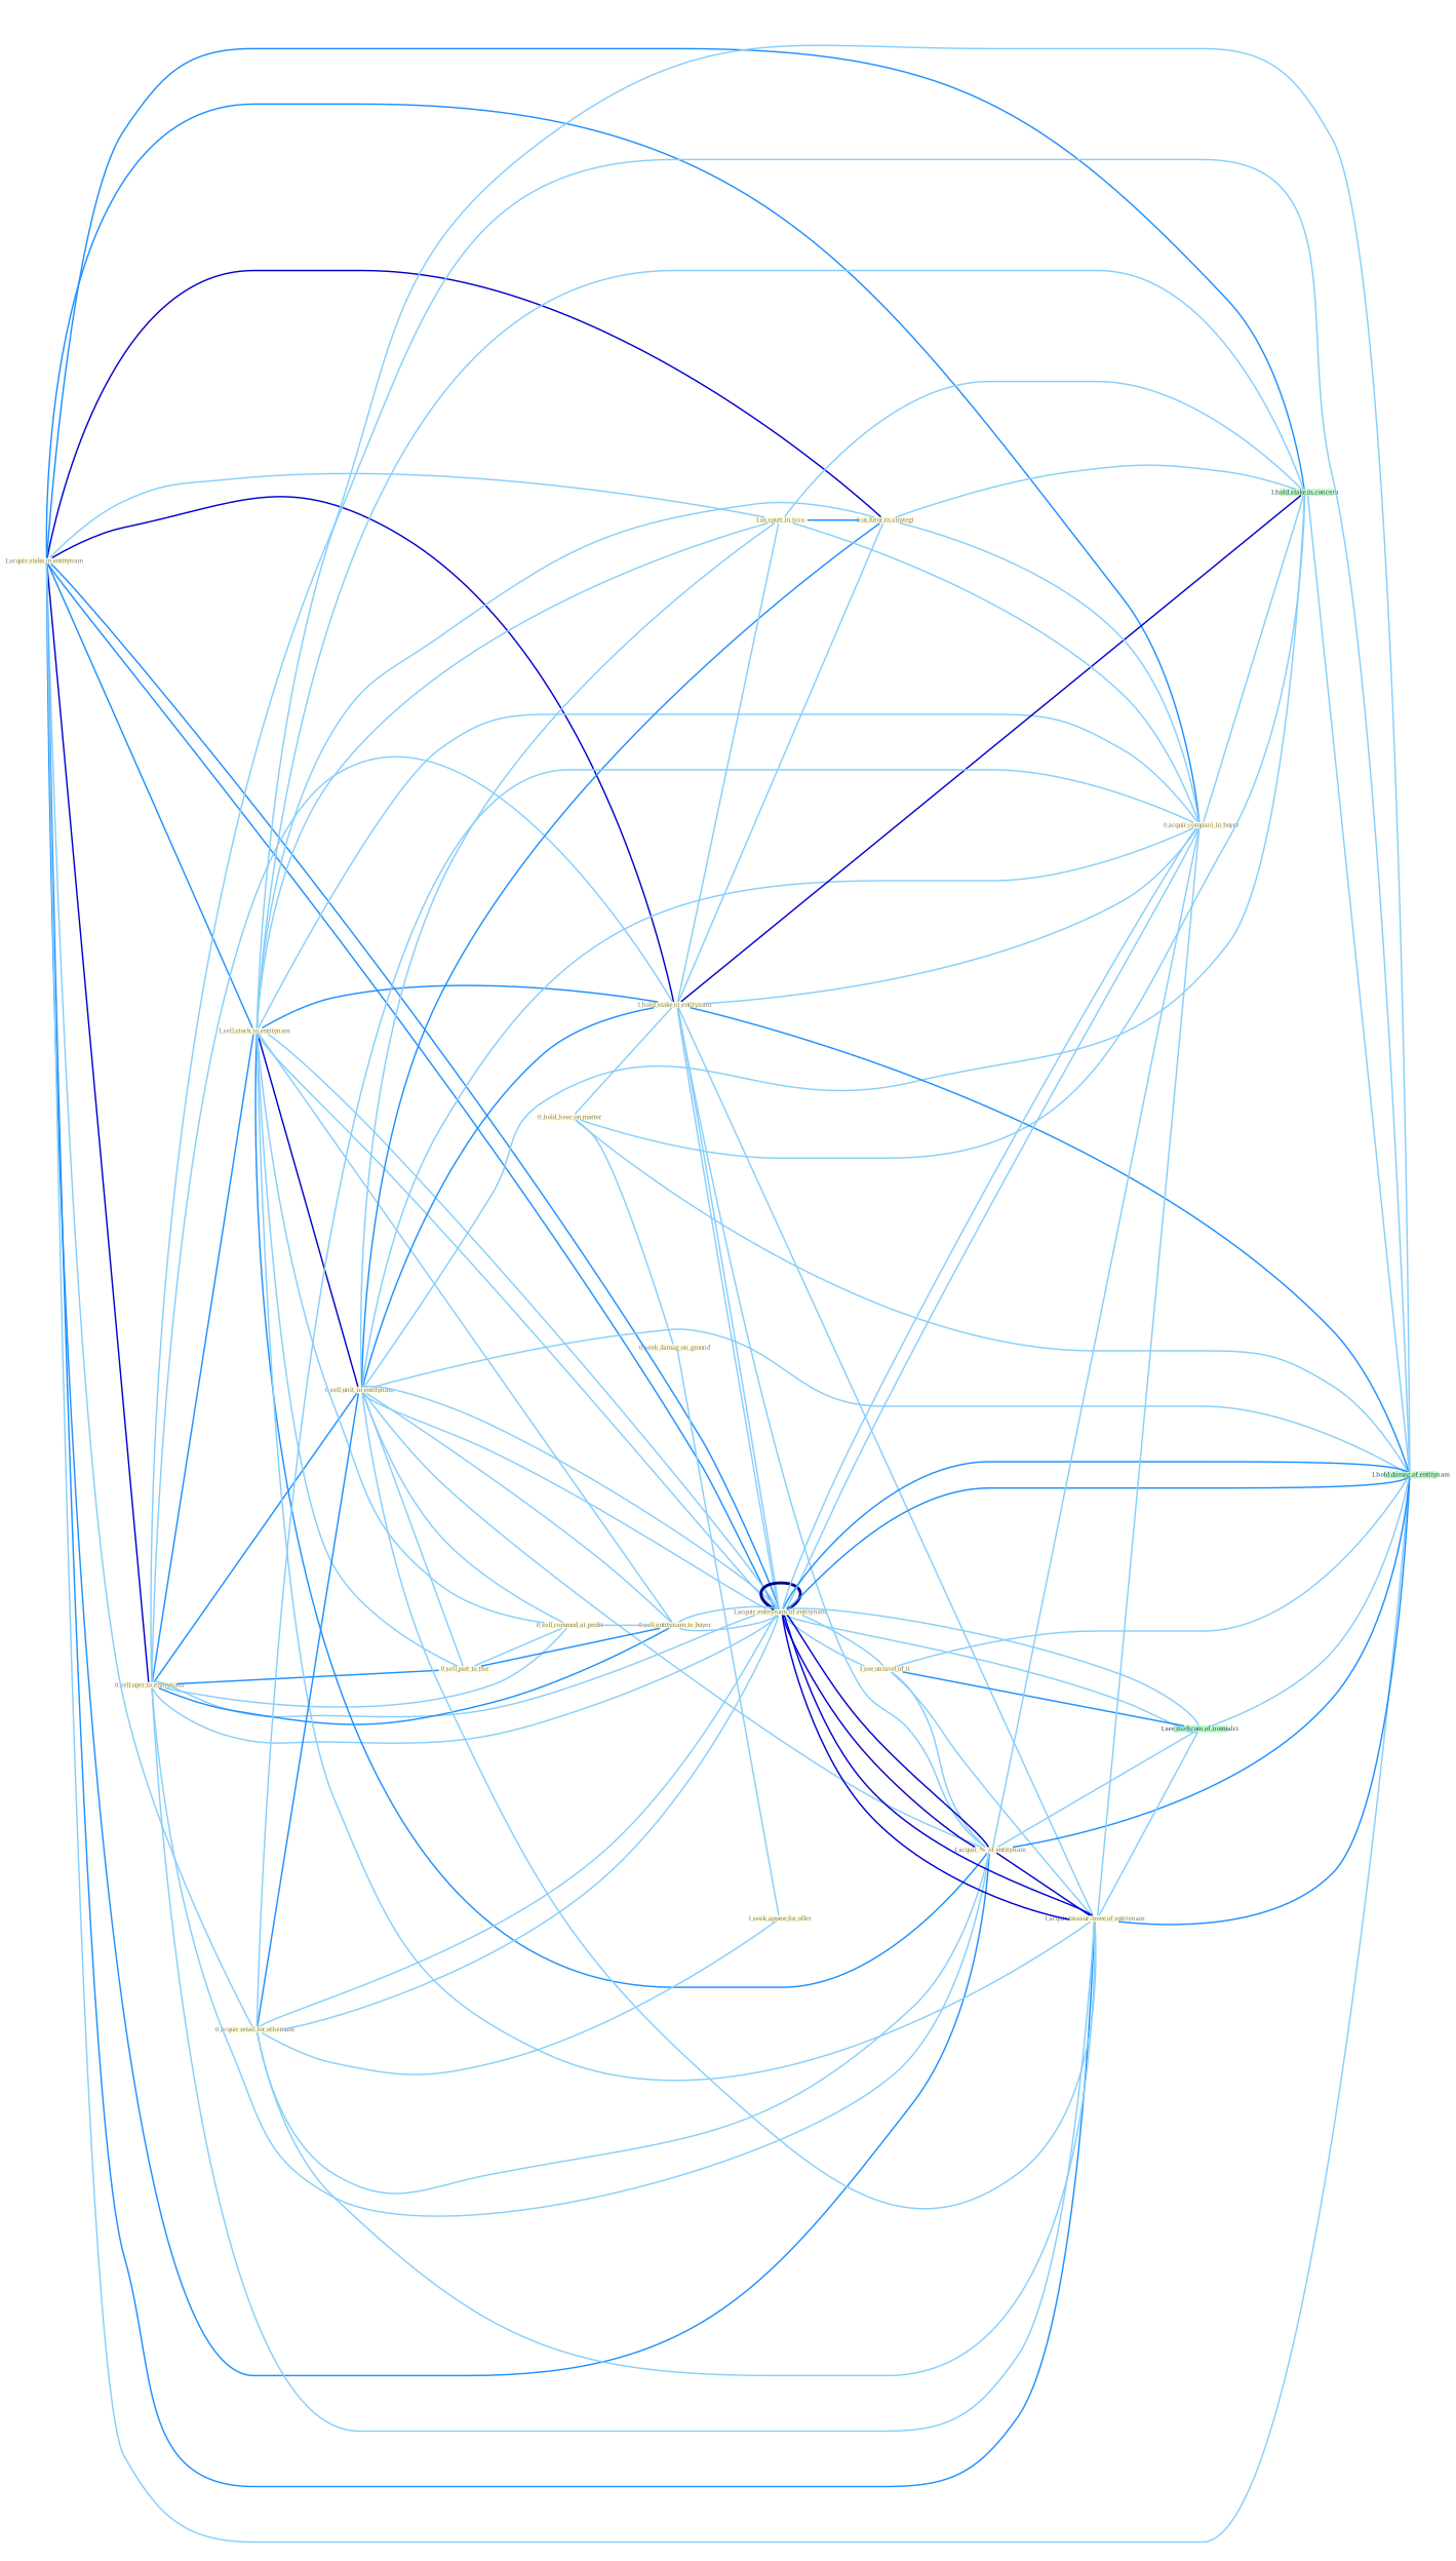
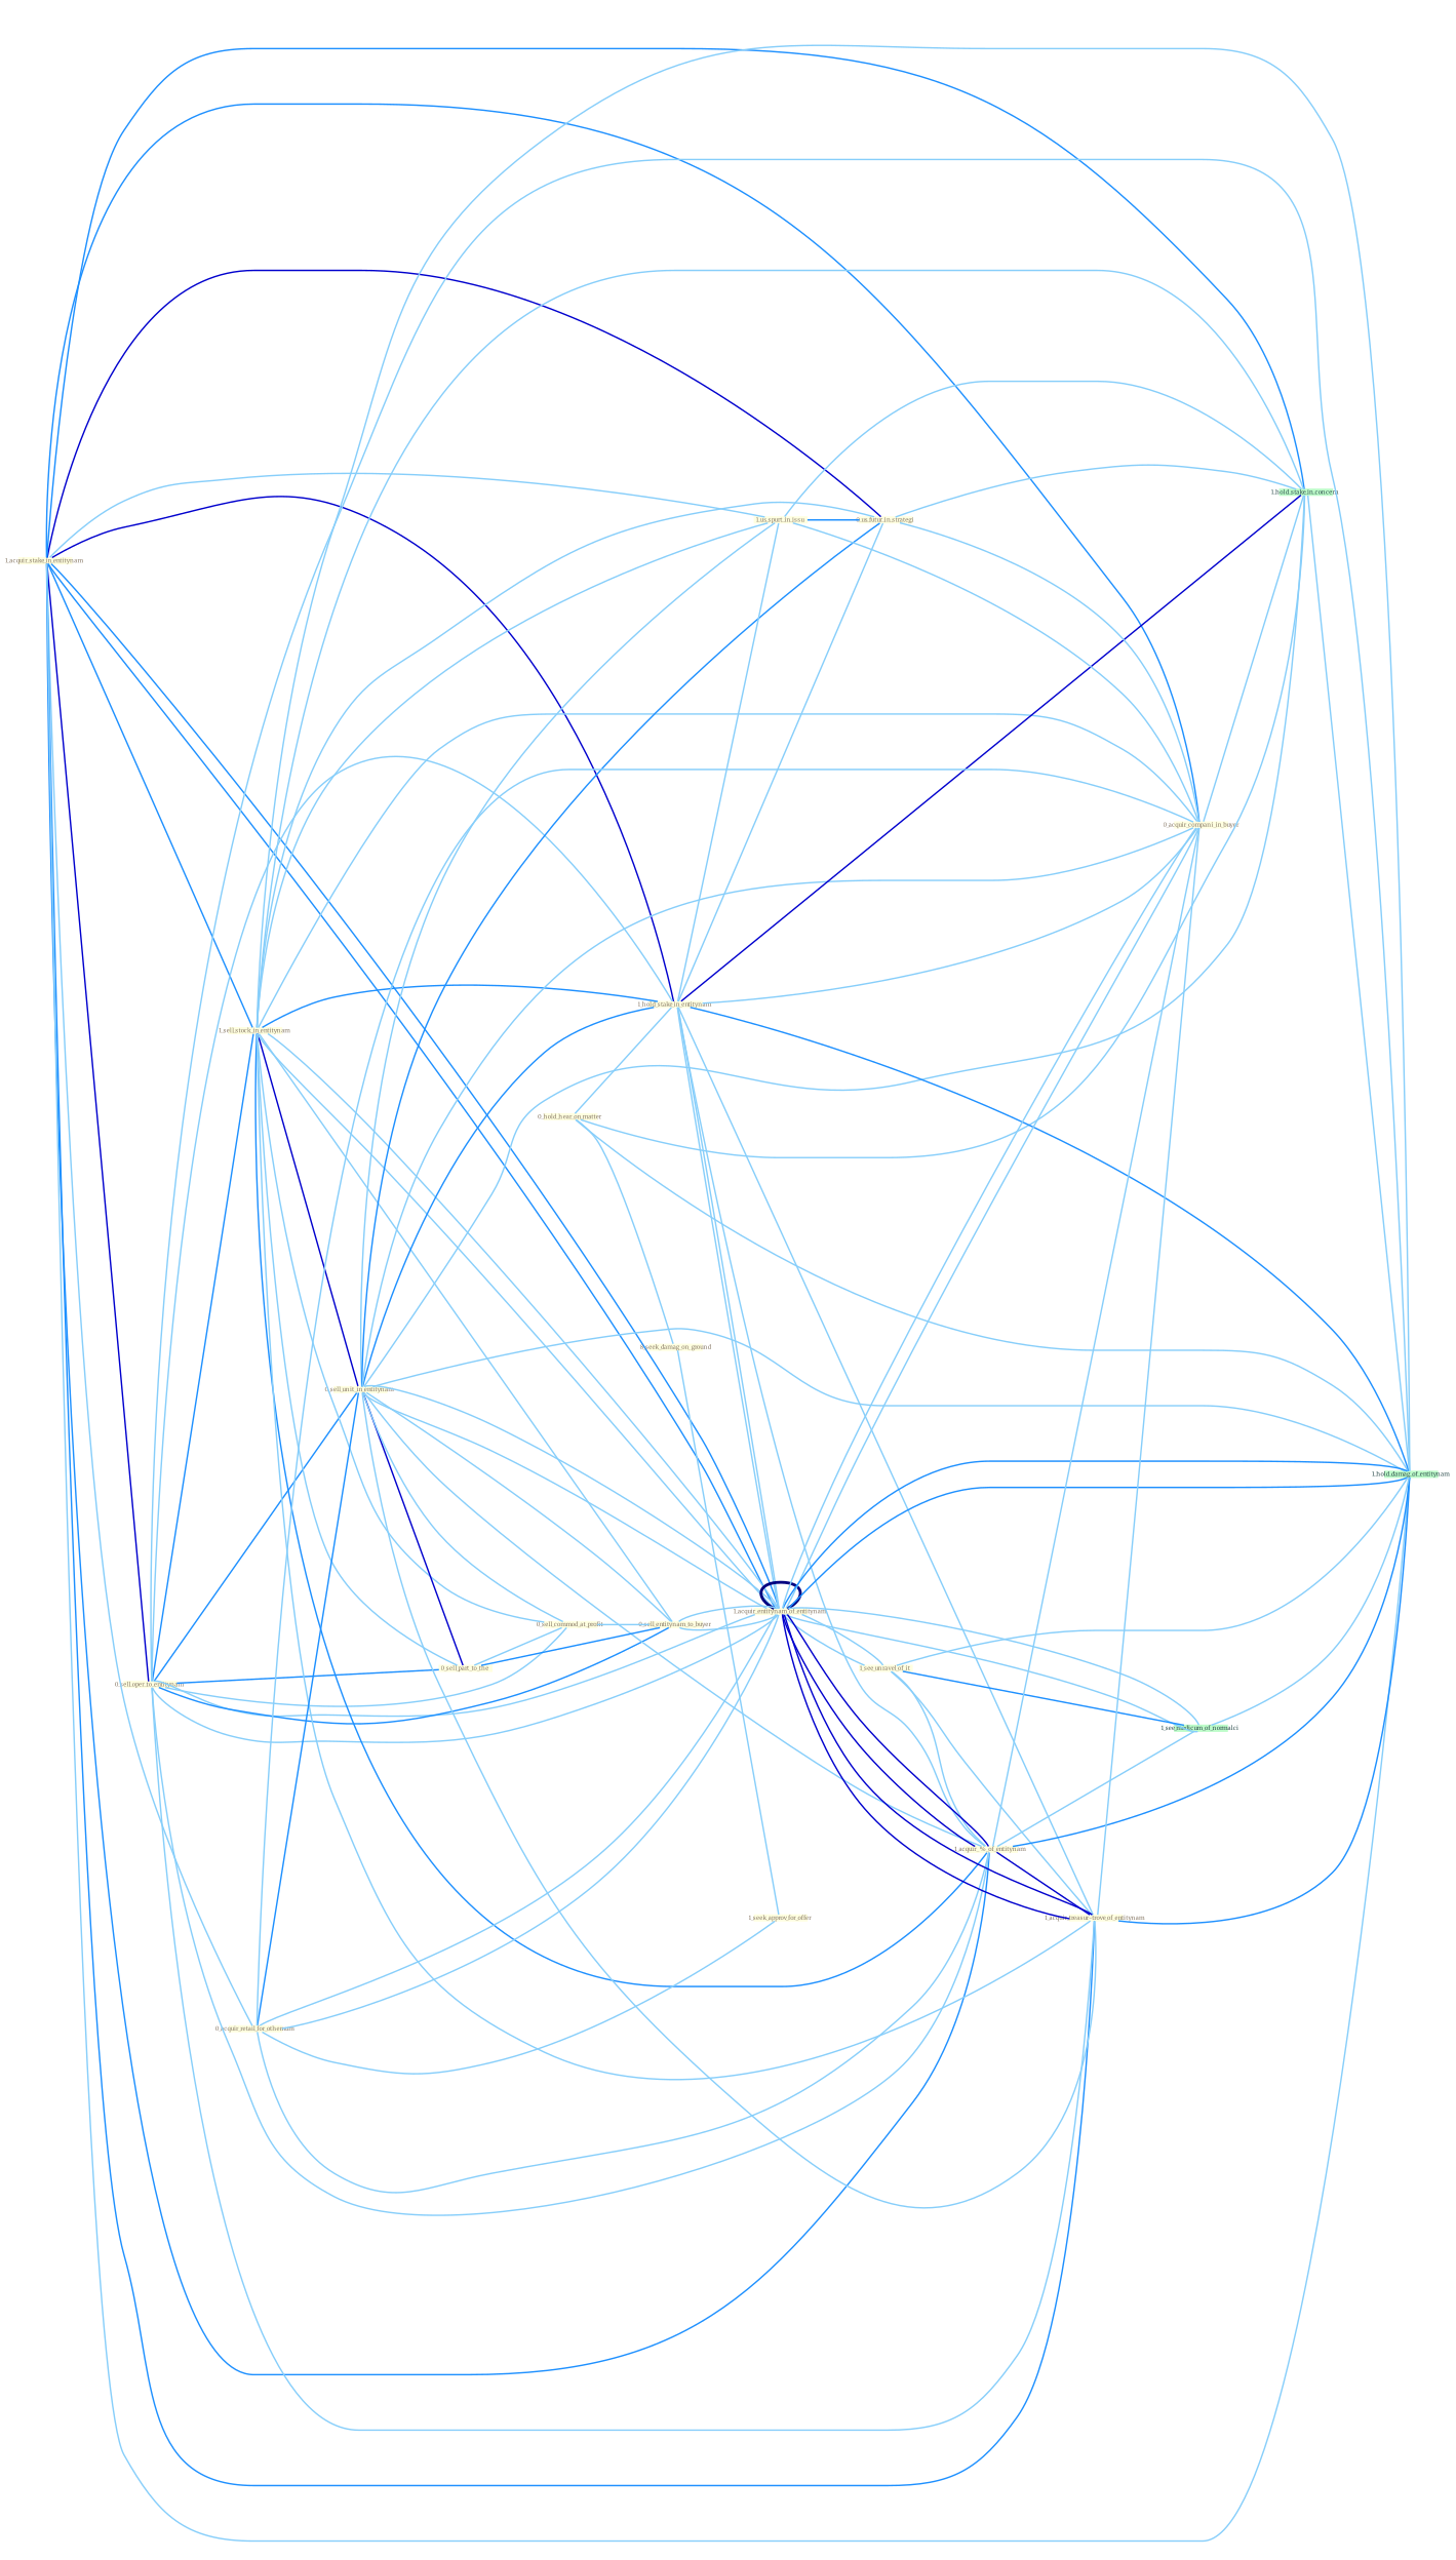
  graph {
    fontname=Merriweather
    rankdir=LR
    node [color="#ffffe0" fixedsize=true fontcolor="#8b7d6b" fontname=Merriweather fontsize=4 shape=polygon style=filled]
    edge [color="#87cefa" fontname=Merriweather w=1]
    "1_acquir_stake_in_entitynam " [height=.06 width=.5]
    "0_sell_oper_to_entitynam " [height=.06 width=.5]
    "1_sell_stock_in_entitynam " [height=.06 width=.5]
    "0_hold_hear_on_matter " [height=.06 width=.5]
    "0_sell_unit_in_entitynam " [height=.06 width=.5]
    "0_sell_part_to_the " [height=.06 width=.5]
    "1_hold_stake_in_entitynam " [height=.06 width=.5]
    "0_sell_commod_at_profit " [height=.06 width=.5]
    "1_us_spurt_in_issu " [height=.06 width=.5]
    "0_acquir_retail_for_othernum " [height=.06 width=.5]
    "0_us_futur_in_strategi " [height=.06 width=.5]
    "1_acquir_entitynam_of_entitynam " [height=.06 width=.5]
-   "0_seek_damag_on_ground " [height=.06 width=.5]
+   "0_seek_damag_on_ground " [height=.06 width=.5 label="8_seek_damag_on_ground"]
    "1_see_unravel_of_it " [height=.06 width=.5]
    "1_acquir_%_of_entitynam " [height=.06 width=.5]
    "1_seek_approv_for_offer " [height=.06 width=.5]
    "1_acquir_treasur-trove_of_entitynam " [height=.06 width=.5]
    n18 [height=.06 label="0_acquir_compani_in_buyer" width=.5]
    "0_sell_entitynam_to_buyer " [height=.06 width=.5]
    "1_hold_stake_in_concern " [color="#BDFCC9" fontcolor="#2f4f4f" height=.06 width=.5]
    n21 [color="#BDFCC9" fontcolor="#2f4f4f" height=.06 label="1_hold_damag_of_entitynam" width=.5]
    "1_see_modicum_of_normalci " [color="#BDFCC9" fontcolor="#2f4f4f" height=.06 width=.5]
    subgraph sub_1 {
      "1_acquir_stake_in_entitynam "
      "0_sell_oper_to_entitynam "
      "1_sell_stock_in_entitynam "
      "0_hold_hear_on_matter "
      "0_sell_unit_in_entitynam "
      "0_sell_part_to_the "
      "1_hold_stake_in_entitynam "
      "0_sell_commod_at_profit "
      "1_us_spurt_in_issu "
      "0_acquir_retail_for_othernum "
      "0_us_futur_in_strategi "
      "1_acquir_entitynam_of_entitynam "
      "0_seek_damag_on_ground "
      "1_see_unravel_of_it "
      "1_acquir_%_of_entitynam "
      "1_seek_approv_for_offer "
      "1_acquir_treasur-trove_of_entitynam "
      n18
      "0_sell_entitynam_to_buyer "
    }
    subgraph sub_2 {
    }
    "1_acquir_stake_in_entitynam " -- "0_sell_oper_to_entitynam " [color="#0000cd"]
    "1_acquir_stake_in_entitynam " -- "1_sell_stock_in_entitynam " [color="#1e90ff" w=2]
    "1_acquir_stake_in_entitynam " -- "1_hold_stake_in_entitynam " [color="#0000cd" w=3]
    "1_acquir_stake_in_entitynam " -- "1_us_spurt_in_issu "
    "1_acquir_stake_in_entitynam " -- "0_acquir_retail_for_othernum "
    "1_acquir_stake_in_entitynam " -- "0_us_futur_in_strategi " [color="#0000cd"]
    "1_acquir_stake_in_entitynam " -- "1_acquir_entitynam_of_entitynam " [color="#1e90ff" w=2]
    "1_acquir_stake_in_entitynam " -- "1_acquir_entitynam_of_entitynam " [color="#1e90ff" w=2]
    "1_acquir_stake_in_entitynam " -- "1_acquir_%_of_entitynam " [color="#1e90ff" w=2]
    "1_acquir_stake_in_entitynam " -- "1_acquir_treasur-trove_of_entitynam " [color="#1e90ff" w=2]
    "1_acquir_stake_in_entitynam " -- n18 [color="#1e90ff" w=2]
    "1_acquir_stake_in_entitynam " -- "1_hold_stake_in_concern " [color="#1e90ff" w=2]
    "1_acquir_stake_in_entitynam " -- n21
    "0_sell_oper_to_entitynam " -- "1_sell_stock_in_entitynam " [color="#1e90ff" w=2]
    "0_sell_oper_to_entitynam " -- "0_sell_unit_in_entitynam " [color="#1e90ff" w=2]
    "0_sell_oper_to_entitynam " -- "0_sell_part_to_the " [color="#1e90ff" w=2]
    "0_sell_oper_to_entitynam " -- "1_hold_stake_in_entitynam "
    "0_sell_oper_to_entitynam " -- "0_sell_commod_at_profit "
    "0_sell_oper_to_entitynam " -- "1_acquir_entitynam_of_entitynam "
    "0_sell_oper_to_entitynam " -- "1_acquir_entitynam_of_entitynam "
    "0_sell_oper_to_entitynam " -- "1_acquir_%_of_entitynam "
    "0_sell_oper_to_entitynam " -- "1_acquir_treasur-trove_of_entitynam "
    "0_sell_oper_to_entitynam " -- "0_sell_entitynam_to_buyer " [color="#1e90ff" w=2]
    "0_sell_oper_to_entitynam " -- n21
    "1_sell_stock_in_entitynam " -- "0_sell_unit_in_entitynam " [color="#0000cd" w=3]
    "1_sell_stock_in_entitynam " -- "0_sell_part_to_the "
    "1_sell_stock_in_entitynam " -- "1_hold_stake_in_entitynam " [color="#1e90ff" w=2]
    "1_sell_stock_in_entitynam " -- "0_sell_commod_at_profit "
    "1_sell_stock_in_entitynam " -- "1_us_spurt_in_issu "
    "1_sell_stock_in_entitynam " -- "0_us_futur_in_strategi "
    "1_sell_stock_in_entitynam " -- "1_acquir_entitynam_of_entitynam "
    "1_sell_stock_in_entitynam " -- "1_acquir_entitynam_of_entitynam "
    "1_sell_stock_in_entitynam " -- "1_acquir_%_of_entitynam " [color="#1e90ff"]
    "1_sell_stock_in_entitynam " -- "1_acquir_treasur-trove_of_entitynam "
    "1_sell_stock_in_entitynam " -- n18
    "1_sell_stock_in_entitynam " -- "0_sell_entitynam_to_buyer "
    "1_sell_stock_in_entitynam " -- "1_hold_stake_in_concern "
    "1_sell_stock_in_entitynam " -- n21
    "0_hold_hear_on_matter " -- "1_hold_stake_in_entitynam "
    "0_hold_hear_on_matter " -- "0_seek_damag_on_ground "
    "0_hold_hear_on_matter " -- "1_hold_stake_in_concern "
    "0_hold_hear_on_matter " -- n21
-   "0_sell_unit_in_entitynam " -- "0_sell_part_to_the "
+   "0_sell_unit_in_entitynam " -- "0_sell_part_to_the " [color="#0000cd"]
    "0_sell_unit_in_entitynam " -- "1_hold_stake_in_entitynam " [color="#1e90ff" w=2]
    "0_sell_unit_in_entitynam " -- "0_sell_commod_at_profit "
    "0_sell_unit_in_entitynam " -- "1_us_spurt_in_issu "
    "0_sell_unit_in_entitynam " -- "0_us_futur_in_strategi " [color="#1e90ff"]
    "0_sell_unit_in_entitynam " -- "1_acquir_entitynam_of_entitynam "
    "0_sell_unit_in_entitynam " -- "1_acquir_entitynam_of_entitynam "
    "0_sell_unit_in_entitynam " -- "1_acquir_%_of_entitynam "
    "0_sell_unit_in_entitynam " -- "1_acquir_treasur-trove_of_entitynam "
    "0_sell_unit_in_entitynam " -- n18
    "0_sell_unit_in_entitynam " -- "0_sell_entitynam_to_buyer "
    "0_sell_unit_in_entitynam " -- "1_hold_stake_in_concern "
    "0_sell_unit_in_entitynam " -- n21
    "0_sell_part_to_the " -- "0_sell_commod_at_profit "
    "0_sell_part_to_the " -- "0_sell_entitynam_to_buyer " [color="#1e90ff" w=2]
    "1_hold_stake_in_entitynam " -- "1_us_spurt_in_issu "
    "1_hold_stake_in_entitynam " -- "0_us_futur_in_strategi "
    "1_hold_stake_in_entitynam " -- "1_acquir_entitynam_of_entitynam "
    "1_hold_stake_in_entitynam " -- "1_acquir_entitynam_of_entitynam "
    "1_hold_stake_in_entitynam " -- "1_acquir_%_of_entitynam "
    "1_hold_stake_in_entitynam " -- "1_acquir_treasur-trove_of_entitynam "
    "1_hold_stake_in_entitynam " -- n18
    "1_hold_stake_in_entitynam " -- "1_hold_stake_in_concern " [color="#0000cd" w=3]
    "1_hold_stake_in_entitynam " -- n21 [color="#1e90ff" w=2]
    "0_sell_commod_at_profit " -- "0_sell_entitynam_to_buyer "
    "1_us_spurt_in_issu " -- "0_us_futur_in_strategi " [color="#1e90ff" w=2]
    "1_us_spurt_in_issu " -- n18
    "1_us_spurt_in_issu " -- "1_hold_stake_in_concern "
    "0_acquir_retail_for_othernum " -- "0_sell_unit_in_entitynam " [color="#1e90ff" w=2]
    "0_acquir_retail_for_othernum " -- "1_acquir_entitynam_of_entitynam "
    "0_acquir_retail_for_othernum " -- "1_acquir_entitynam_of_entitynam "
    "0_acquir_retail_for_othernum " -- "1_acquir_%_of_entitynam "
    "0_acquir_retail_for_othernum " -- "1_seek_approv_for_offer "
-   "0_acquir_retail_for_othernum " -- "1_acquir_treasur-trove_of_entitynam "
    "0_acquir_retail_for_othernum " -- n18
    "0_us_futur_in_strategi " -- n18
    "0_us_futur_in_strategi " -- "1_hold_stake_in_concern "
    "1_acquir_entitynam_of_entitynam " -- "1_acquir_entitynam_of_entitynam " [color="#000080" style=bold w=4]
    "1_acquir_entitynam_of_entitynam " -- "1_see_unravel_of_it "
    "1_acquir_entitynam_of_entitynam " -- "1_acquir_%_of_entitynam " [color="#0000cd" w=3]
    "1_acquir_entitynam_of_entitynam " -- "1_acquir_treasur-trove_of_entitynam " [color="#0000cd" w=3]
    "1_acquir_entitynam_of_entitynam " -- n18
    "1_acquir_entitynam_of_entitynam " -- "0_sell_entitynam_to_buyer "
    "1_acquir_entitynam_of_entitynam " -- n21 [color="#1e90ff" w=2]
    "1_acquir_entitynam_of_entitynam " -- n21 [color="#1e90ff" w=2]
    "1_acquir_entitynam_of_entitynam " -- "1_see_modicum_of_normalci "
    "0_seek_damag_on_ground " -- "1_seek_approv_for_offer "
    "1_see_unravel_of_it " -- "1_acquir_entitynam_of_entitynam "
    "1_see_unravel_of_it " -- "1_acquir_%_of_entitynam "
    "1_see_unravel_of_it " -- "1_acquir_treasur-trove_of_entitynam "
    "1_see_unravel_of_it " -- n21
    "1_see_unravel_of_it " -- "1_see_modicum_of_normalci " [color="#1e90ff" w=2]
    "1_acquir_%_of_entitynam " -- "1_acquir_entitynam_of_entitynam " [color="#0000cd" w=3]
    "1_acquir_%_of_entitynam " -- "1_acquir_treasur-trove_of_entitynam " [color="#0000cd" w=3]
    "1_acquir_%_of_entitynam " -- n18
    "1_acquir_%_of_entitynam " -- n21 [color="#1e90ff" w=2]
    "1_acquir_%_of_entitynam " -- "1_see_modicum_of_normalci "
    "1_acquir_treasur-trove_of_entitynam " -- "1_acquir_entitynam_of_entitynam " [color="#0000cd" w=3]
    "1_acquir_treasur-trove_of_entitynam " -- n18
    "1_acquir_treasur-trove_of_entitynam " -- n21 [color="#1e90ff" w=2]
-   "1_acquir_treasur-trove_of_entitynam " -- "1_see_modicum_of_normalci "
    n18 -- "1_acquir_entitynam_of_entitynam "
    n18 -- "1_hold_stake_in_concern "
    "0_sell_entitynam_to_buyer " -- "1_acquir_entitynam_of_entitynam "
    "1_hold_stake_in_concern " -- n21
    "1_see_modicum_of_normalci " -- "1_acquir_entitynam_of_entitynam "
    "1_see_modicum_of_normalci " -- n21
  }
